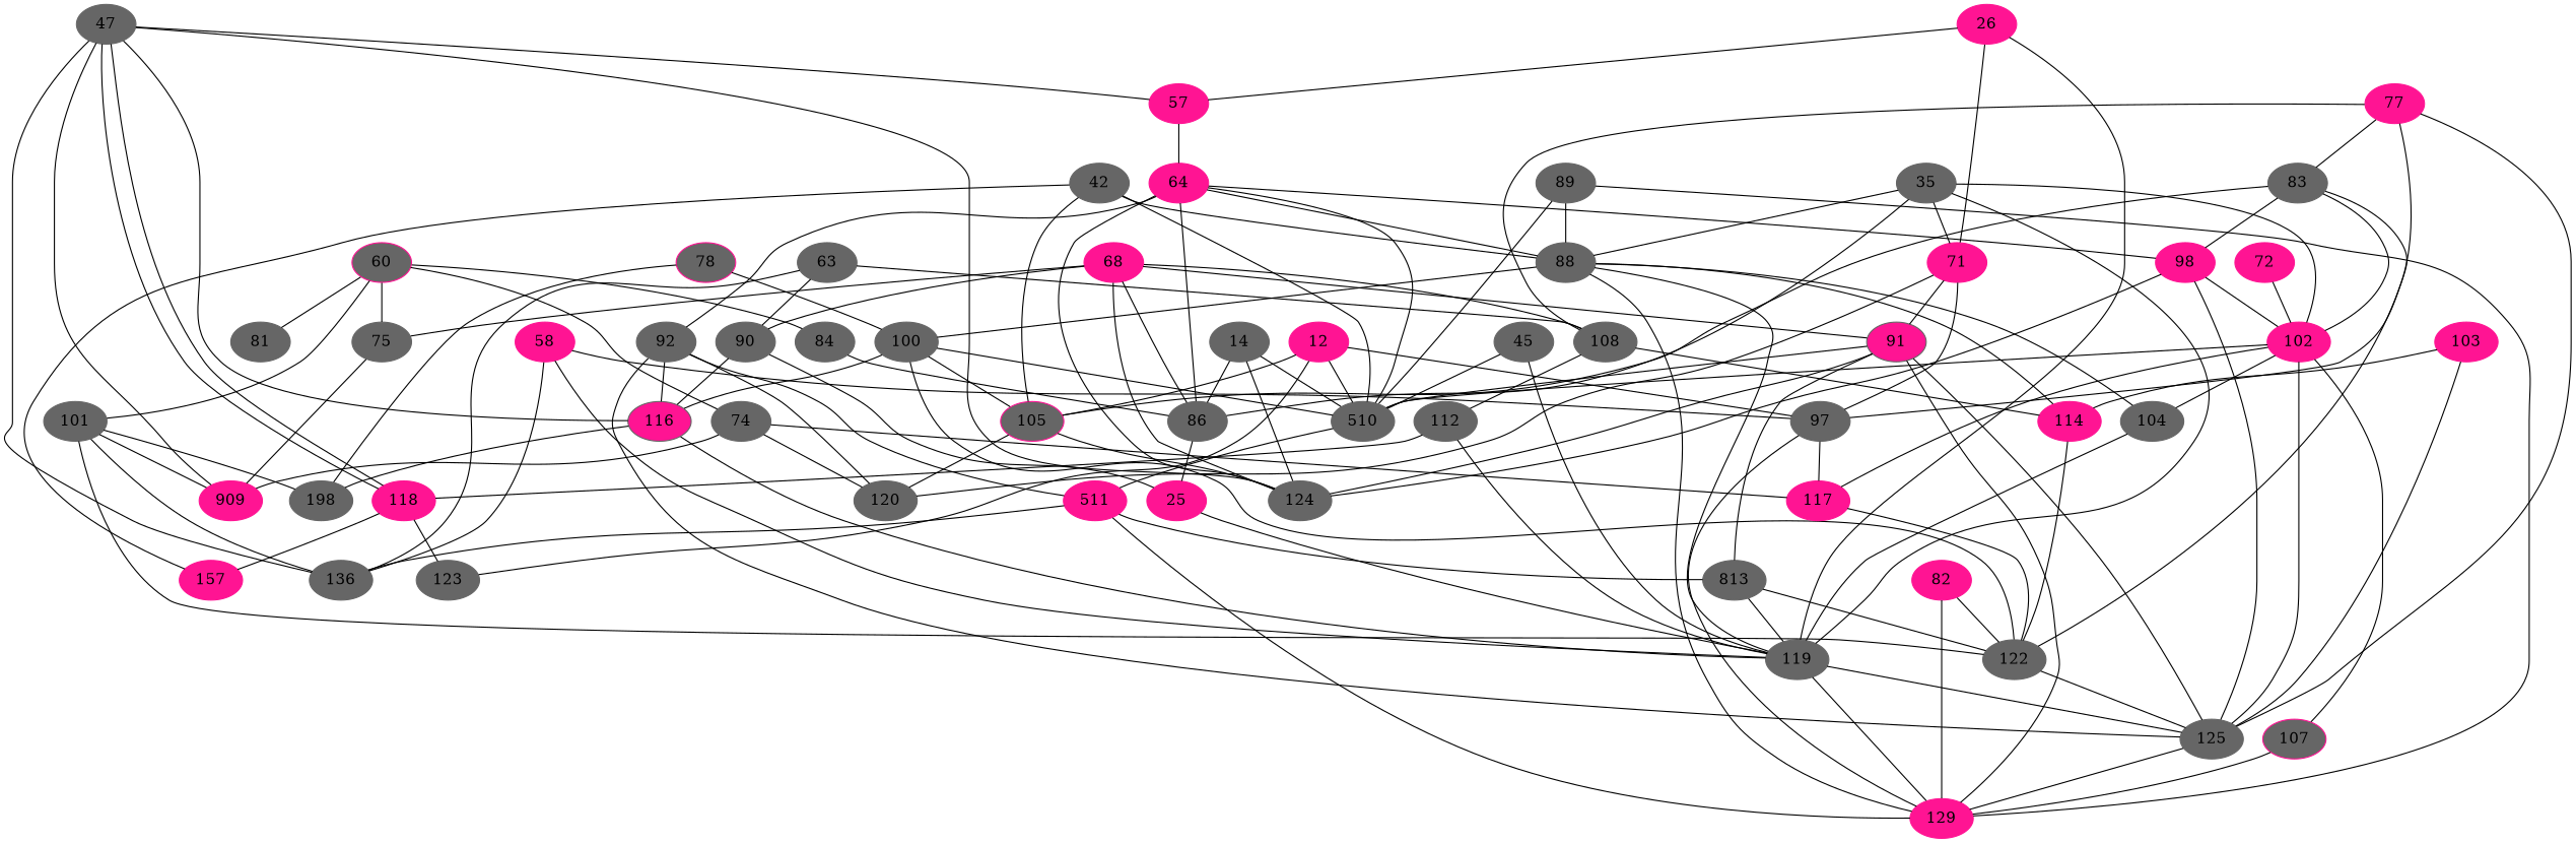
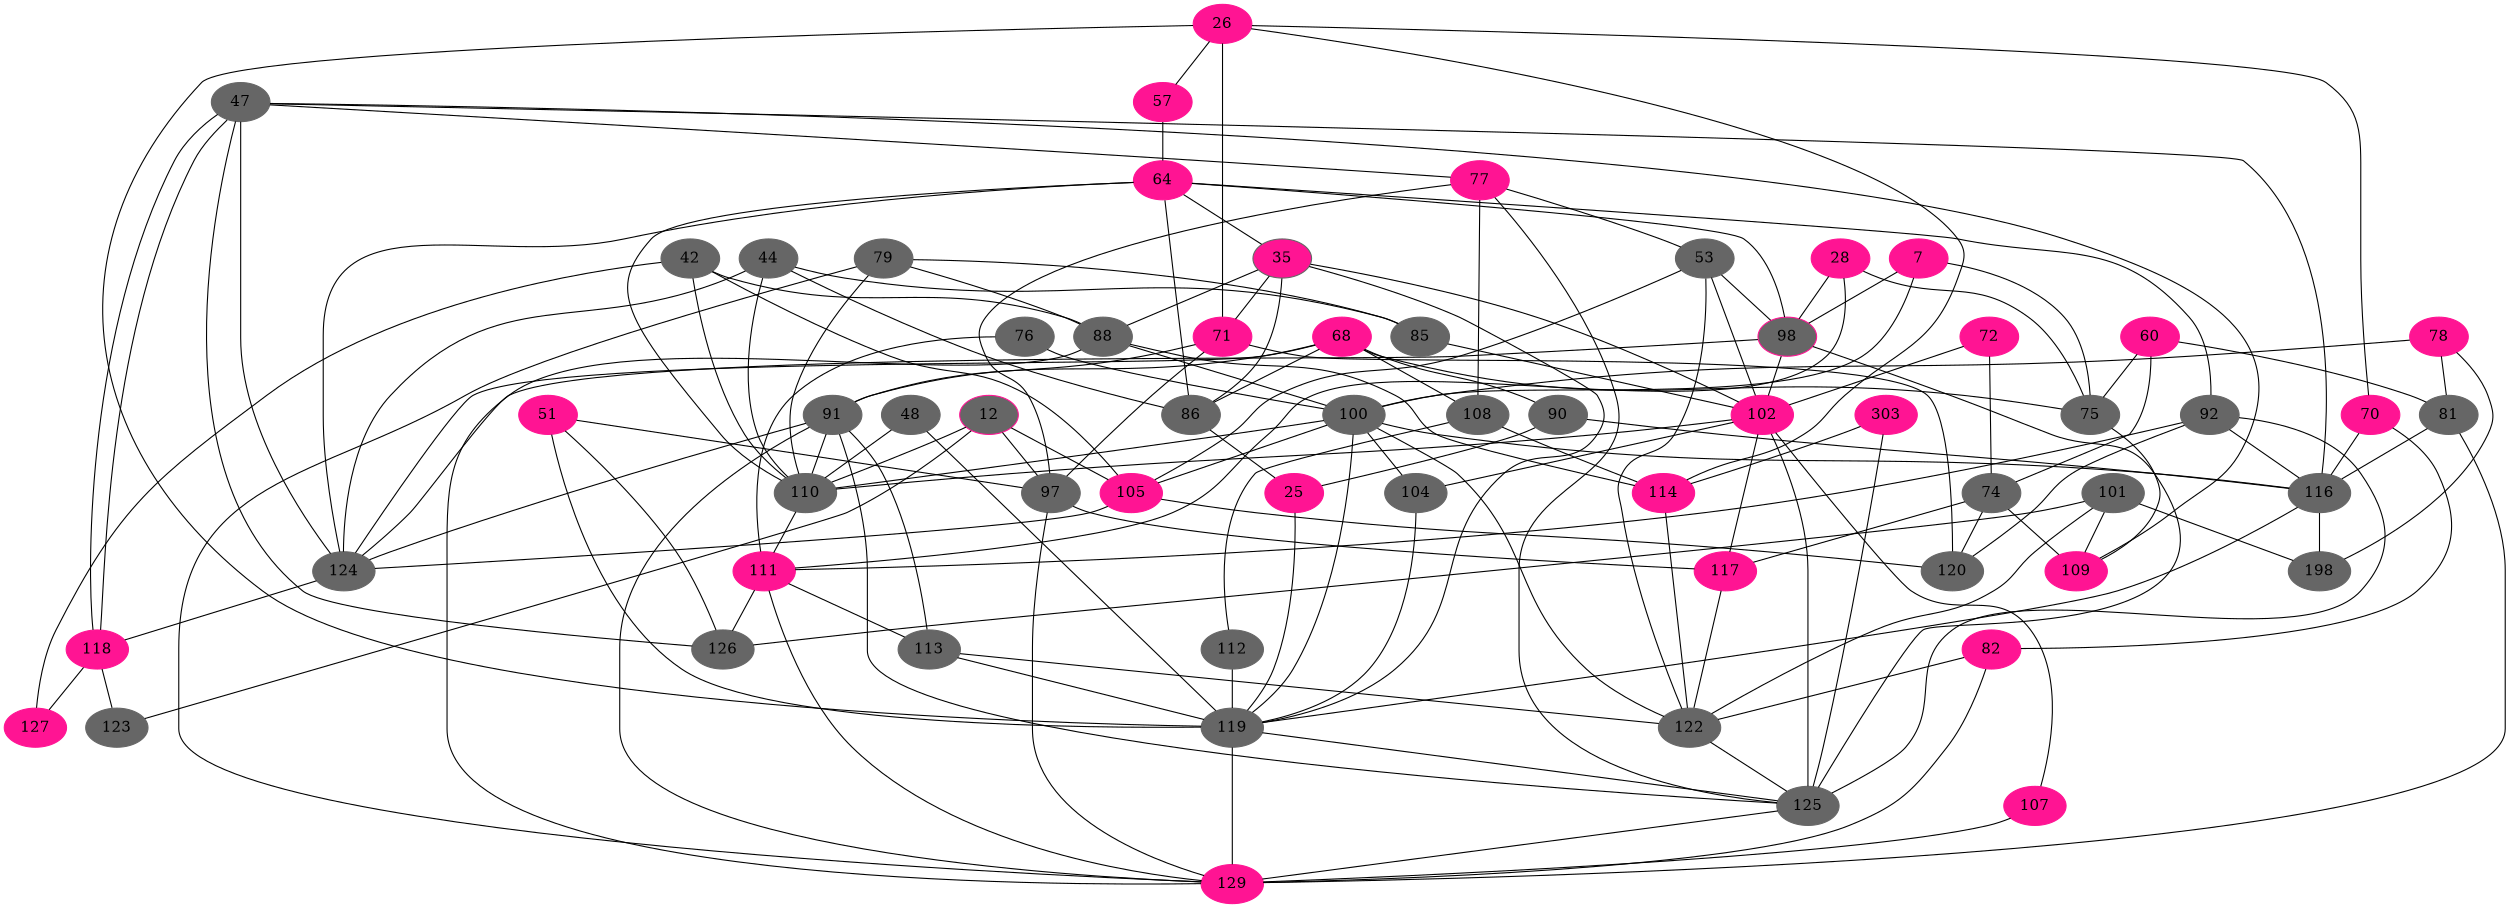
  graph {
    node [color=gray40 style=filled]
    75 [super="+21"]
-   109 [color=deeppink label=909]
-   98 [color=deeppink super="+94"]
+   109 [color=deeppink]
+   7 [color=deeppink]
+   98 [color=deeppink super="+94" fillcolor=gray40]
    100 [super="+69+93"]
    102 [color=deeppink super="+49+80"]
    124 [super="+15+99"]
    125 [super="+65+8+67"]
-   105 [color=deeppink super="+19" fillcolor=gray40]
-   110 [super="+29+73+33" label=510]
+   105 [color=deeppink super="+19"]
+   110 [super="+29+73+33"]
    119 [super="+14+40+46"]
-   116 [super="+62" fillcolor=deeppink]
+   116 [super="+62"]
    122 [super="+115+30"]
    104
    97 [super="+34"]
    117 [color=deeppink]
    129 [color=deeppink super="+6+37+121"]
-   12 [color=deeppink]
+   12 [color=deeppink fillcolor=gray40]
    123
    120
-   111 [color=deeppink super="+106+50" label=511]
+   111 [color=deeppink super="+106+50"]
    26 [color=deeppink super="+11"]
    57 [color=deeppink]
+   70 [color=deeppink super="+43"]
    71 [color=deeppink super="+61"]
    114 [color=deeppink super="+66"]
    64 [color=deeppink super="+5"]
    82 [color=deeppink]
-   91 [super="+54+89" fillcolor=deeppink]
-   126 [super="+56" label=136]
-   113 [label=813]
-   35 [super="+31+9"]
+   91 [super="+54+89"]
+   28 [color=deeppink super="+1"]
+   126 [super="+56"]
+   113
+   35 [super="+31+9" fillcolor=deeppink]
    86 [super="+10"]
    88 [super="+17"]
    n36 [color=deeppink label=25]
-   107 [color=deeppink super="+16" fillcolor=gray40]
+   107 [color=deeppink super="+16"]
    42
-   127 [color=deeppink label=157]
-   44 [super="+38" label=14]
+   127 [color=deeppink]
+   44 [super="+38"]
+   85
    47
    118 [color=deeppink]
    n44 [label=198]
-   48 [label=45]
+   48
    n46 [label=92 super="+36"]
-   58 [color=deeppink super="+52"]
-   60 [color=deeppink super="+32" fillcolor=gray40]
+   58 [color=deeppink super="+52" label=51]
+   60 [color=deeppink super="+32"]
    74
    81
-   84
    101 [super="+13"]
-   63
    90
    108 [super="+25"]
    112
    68 [color=deeppink super="+20"]
    72 [color=deeppink]
-   83 [super="+22"]
+   76
+   83 [super="+22" label=53]
    77 [color=deeppink]
-   78 [color=deeppink fillcolor=gray40]
-   79 [label=89]
-   103 [color=deeppink]
+   78 [color=deeppink]
+   79
+   103 [color=deeppink label=303]
    75 -- 109
+   7 -- 75
+   7 -- 98
+   7 -- 100
    98 -- 102
    98 -- 124
    98 -- 125 [weight=2]
    100 -- 105 [weight=2]
    100 -- 110 [weight=3]
-   88 -- 119
+   100 -- 119
    100 -- 116
    100 -- 122
-   88 -- 104
+   100 -- 104
    102 -- 125 [weight=2]
    102 -- 110 [weight=2]
    102 -- 104
    102 -- 117
    102 -- 107 [weight=3]
    125 -- 129
    105 -- 124
    105 -- 120
    110 -- 111 [weight=2]
    119 -- 125
    119 -- 129 [weight=3]
    116 -- 119
    116 -- n44
    122 -- 125
    104 -- 119
    97 -- 117
    97 -- 129
    117 -- 122
    12 -- 105
    12 -- 110
    12 -- 97
    12 -- 123
    111 -- 129 [weight=3]
    111 -- 126
    111 -- 113
    26 -- 119 [weight=2]
    26 -- 57
+   26 -- 70
    26 -- 71 [weight=2]
+   26 -- 114
    57 -- 64
+   70 -- 116
+   70 -- 82
    71 -- 97 [weight=2]
    71 -- 120
    71 -- 91
    114 -- 122
    64 -- 98
    64 -- 124
    64 -- 110
    64 -- 86 [weight=2]
-   64 -- 88
+   64 -- 35
    64 -- n46 [weight=2]
    82 -- 122
    82 -- 129
    91 -- 124
    91 -- 125
    91 -- 110
    91 -- 129 [weight=2]
    91 -- 113 [weight=2]
+   28 -- 75
+   28 -- 98
+   28 -- 111
    113 -- 119
    113 -- 122
    35 -- 102
    35 -- 119
    35 -- 71
    35 -- 86
    35 -- 88
    86 -- n36
    88 -- 100 [weight=5]
    88 -- 129
    88 -- 114
    n36 -- 119
    107 -- 129 [weight=4]
    42 -- 105
    42 -- 110
    42 -- 88 [weight=2]
    42 -- 127
    44 -- 124 [weight=2]
    44 -- 110
    44 -- 86
+   44 -- 85
+   85 -- 102
    47 -- 109
    47 -- 124 [weight=2]
    47 -- 116
-   47 -- 57
+   47 -- 77
    47 -- 126 [weight=2]
    47 -- 118
    47 -- 118
    118 -- 123
    118 -- 127
    48 -- 110
    48 -- 119
    n46 -- 125 [weight=2]
    n46 -- 116
    n46 -- 120
    n46 -- 111
    58 -- 119
    58 -- 97
    58 -- 126
    60 -- 75
    60 -- 74
    60 -- 81
-   60 -- 84
-   60 -- 101
    74 -- 109
    74 -- 117
    74 -- 120
-   84 -- 86
+   81 -- 116
+   81 -- 129
    101 -- 109
    101 -- 122
    101 -- 126
    101 -- n44
-   63 -- 126
-   63 -- 90
-   63 -- 108
    90 -- 116
    90 -- n36
    108 -- 114
    108 -- 112
    112 -- 119
-   112 -- 118
+   124 -- 118
    68 -- 75
    68 -- 124
    68 -- 91
    68 -- 86
    68 -- 90 [weight=2]
    68 -- 108
    72 -- 102
+   72 -- 74
+   76 -- 100
+   76 -- 111
    83 -- 98
    83 -- 102
    83 -- 105 [weight=2]
    83 -- 122
    77 -- 125
    77 -- 97
    77 -- 108
    77 -- 83
    78 -- 100 [weight=2]
    78 -- n44
+   78 -- 81
    79 -- 110
    79 -- 129
    79 -- 88
+   79 -- 85
    103 -- 125
    103 -- 114
  }
